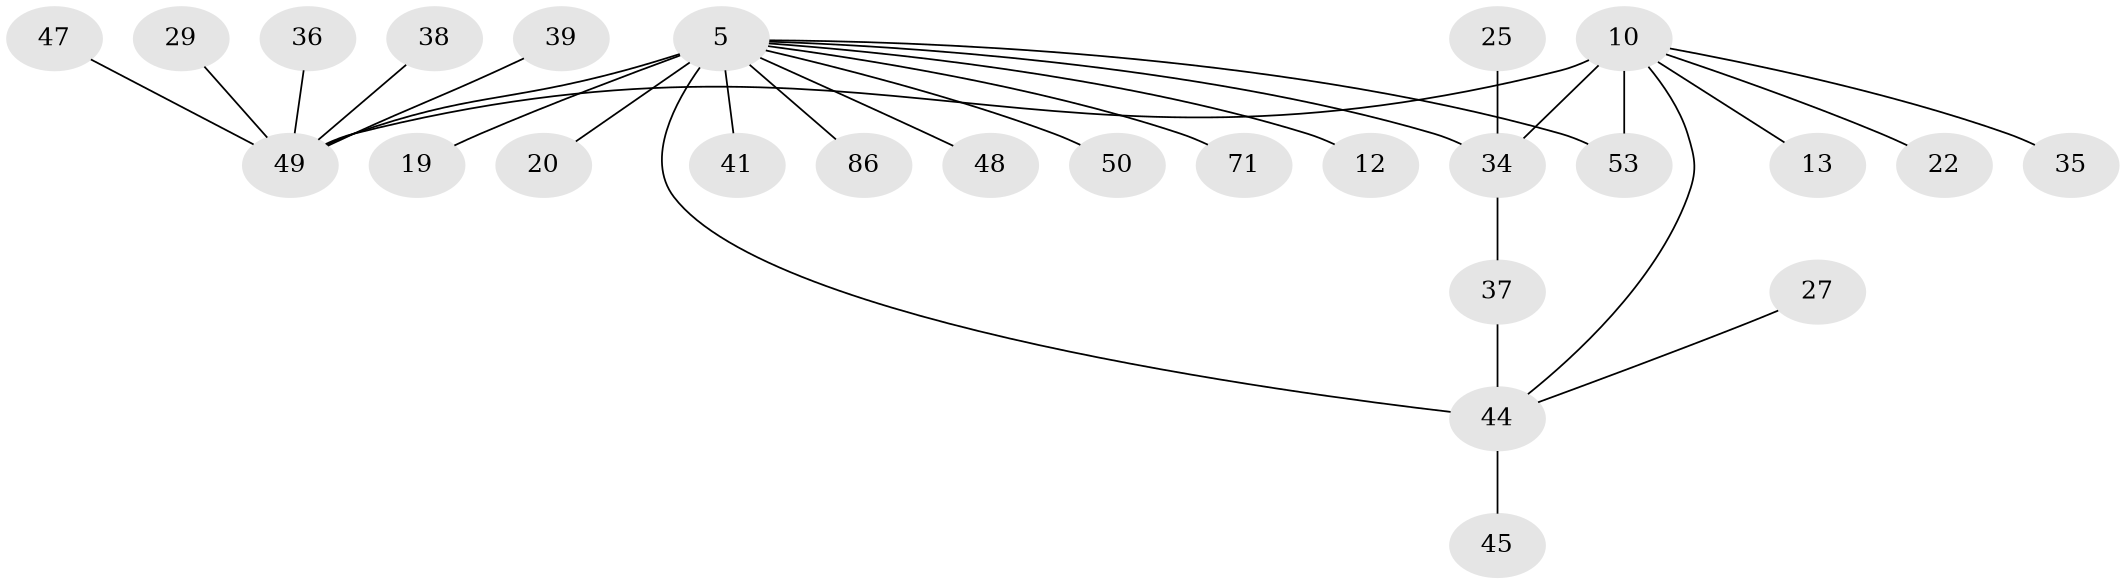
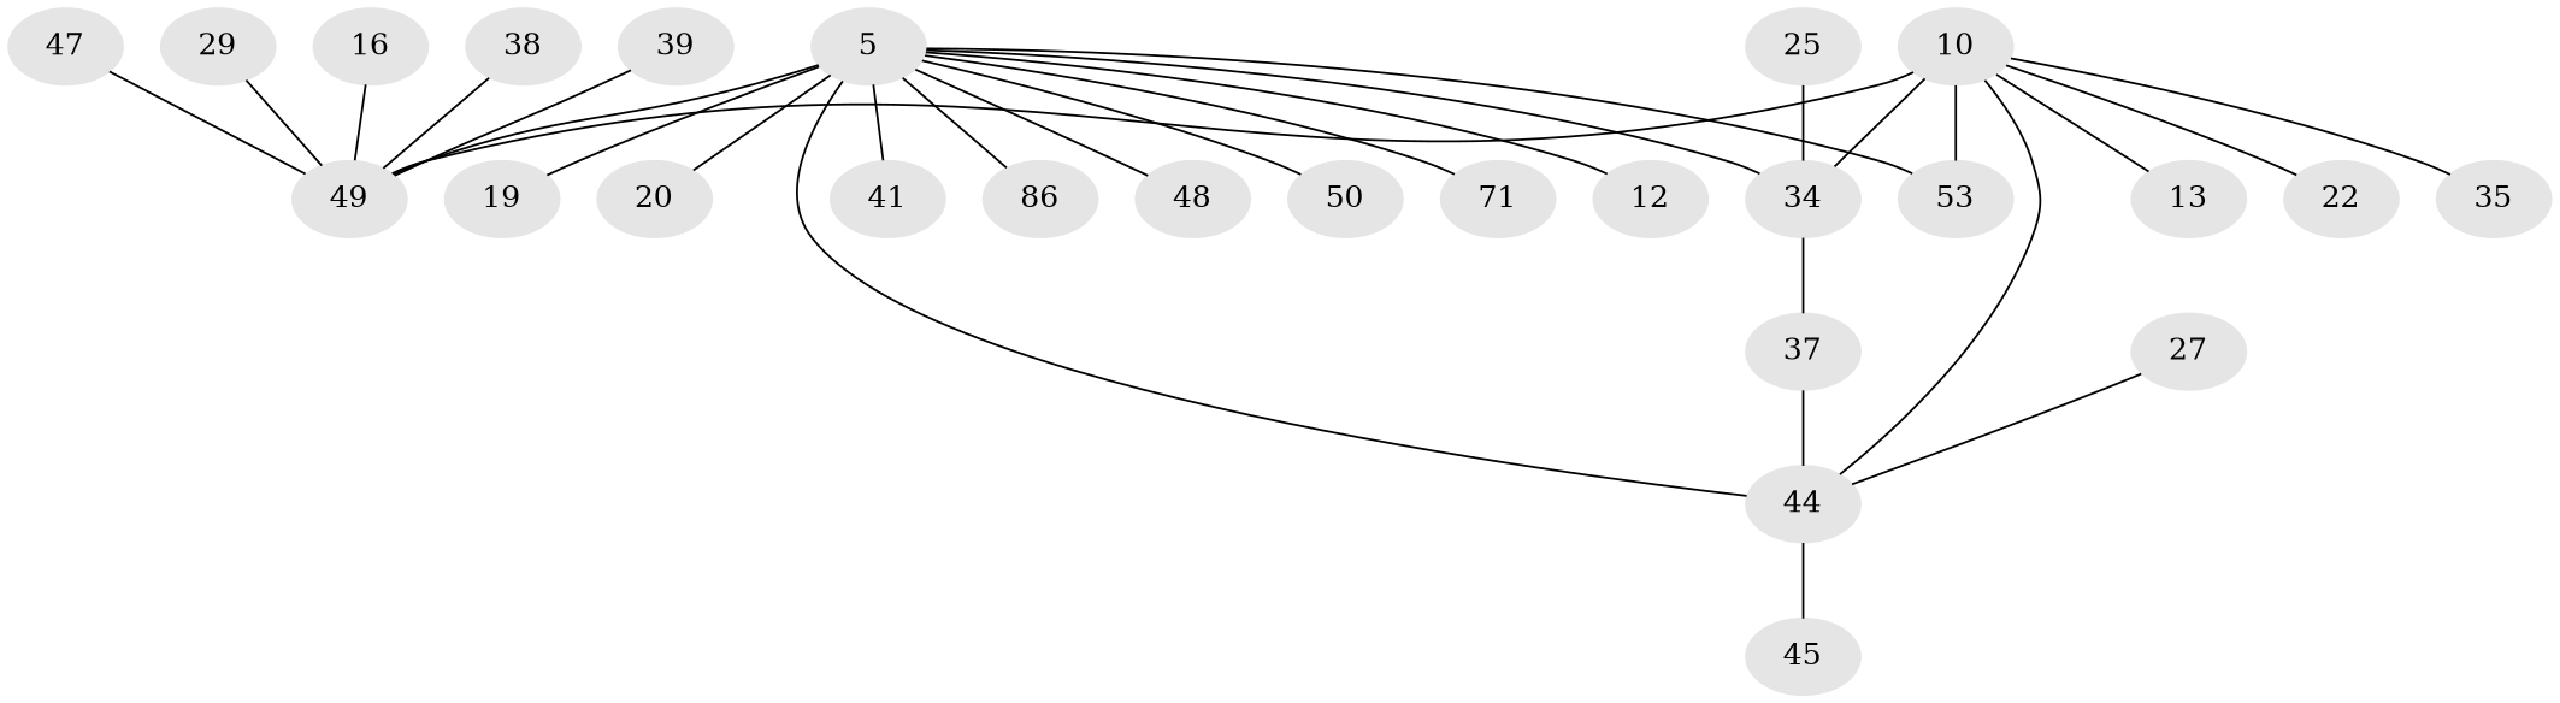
  graph {
    node [color=gray90 style=filled]
    5 [super="+1+4"]
    12
    19 [super="+16"]
    20
    34 [super="+3+23"]
    41 [super="+17"]
    44 [super="+7"]
    n8 [label=86 super="+28"]
    48 [super="+43"]
    49 [super="+24+26+9"]
    50 [super="+42"]
    n12 [label=71 super="+32"]
    53 [super="+40+52"]
    37
    45
    10 [super="+8"]
    13
    22
    35
    25 [super="+15"]
    27
    29
-   36
+   36 [label=16]
    38
    39
    47
    5 -- 12
    5 -- 19
    5 -- 20
    5 -- 34
    5 -- 41
    5 -- 44 [weight=2]
    5 -- n8
    5 -- 48
    5 -- 49 [weight=4]
    5 -- 50
    5 -- n12
    5 -- 53
    34 -- 37
    44 -- 45
    37 -- 44
    10 -- 34 [weight=2]
    10 -- 44
    10 -- 49 [weight=3]
    10 -- 53
    10 -- 13
    10 -- 22
    10 -- 35
    25 -- 34
    27 -- 44
    29 -- 49 [weight=2]
    36 -- 49
    38 -- 49
    39 -- 49
    47 -- 49
  }
